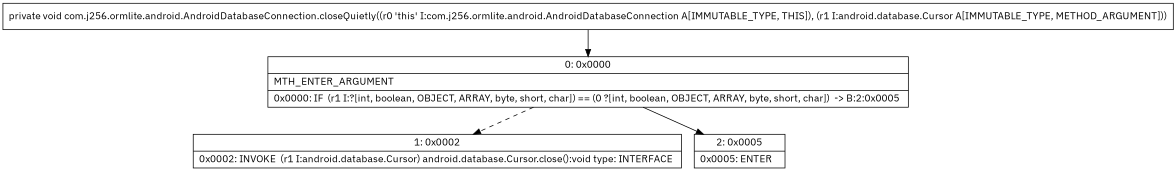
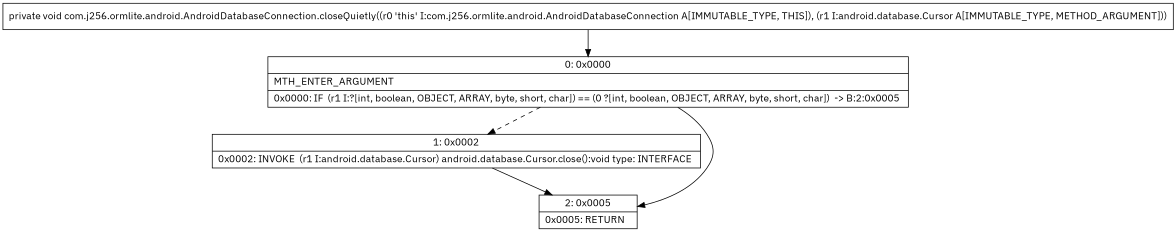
  digraph {
    fontname="IBM Plex Sans"
    node [fontname="IBM Plex Sans" shape=record]
    edge [fontname="IBM Plex Sans"]
    n1 [label="{0\:\ 0x0000|MTH_ENTER_ARGUMENT\l|0x0000: IF  (r1 I:?[int, boolean, OBJECT, ARRAY, byte, short, char]) == (0 ?[int, boolean, OBJECT, ARRAY, byte, short, char])  \-\> B:2:0x0005 \l}"]
    n2 [label="{1\:\ 0x0002|0x0002: INVOKE  (r1 I:android.database.Cursor) android.database.Cursor.close():void type: INTERFACE \l}"]
-   n3 [label="{2\:\ 0x0005|0x0005: ENTER   \l}"]
+   n3 [label="{2\:\ 0x0005|0x0005: RETURN   \l}"]
    n4 [label="{private void com.j256.ormlite.android.AndroidDatabaseConnection.closeQuietly((r0 'this' I:com.j256.ormlite.android.AndroidDatabaseConnection A[IMMUTABLE_TYPE, THIS]), (r1 I:android.database.Cursor A[IMMUTABLE_TYPE, METHOD_ARGUMENT])) }"]
    n1 -> n2 [style=dashed]
    n1 -> n3
+   n2 -> n3
    n4 -> n1
  }
